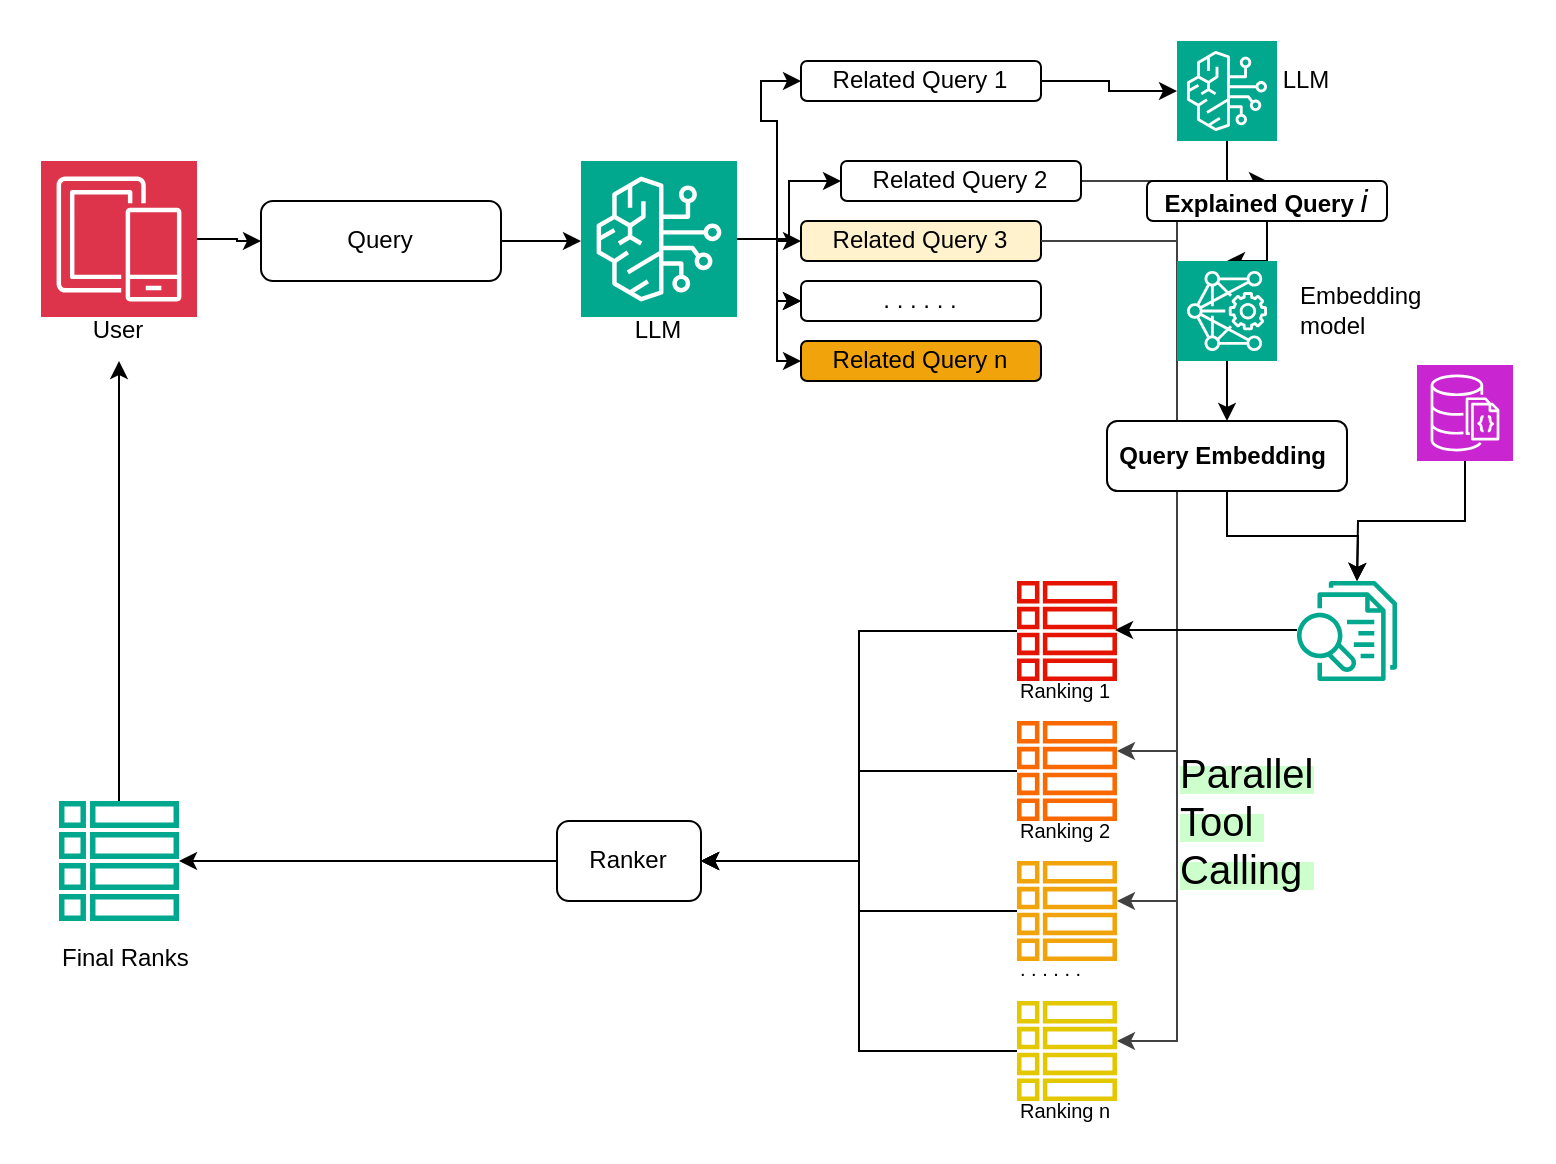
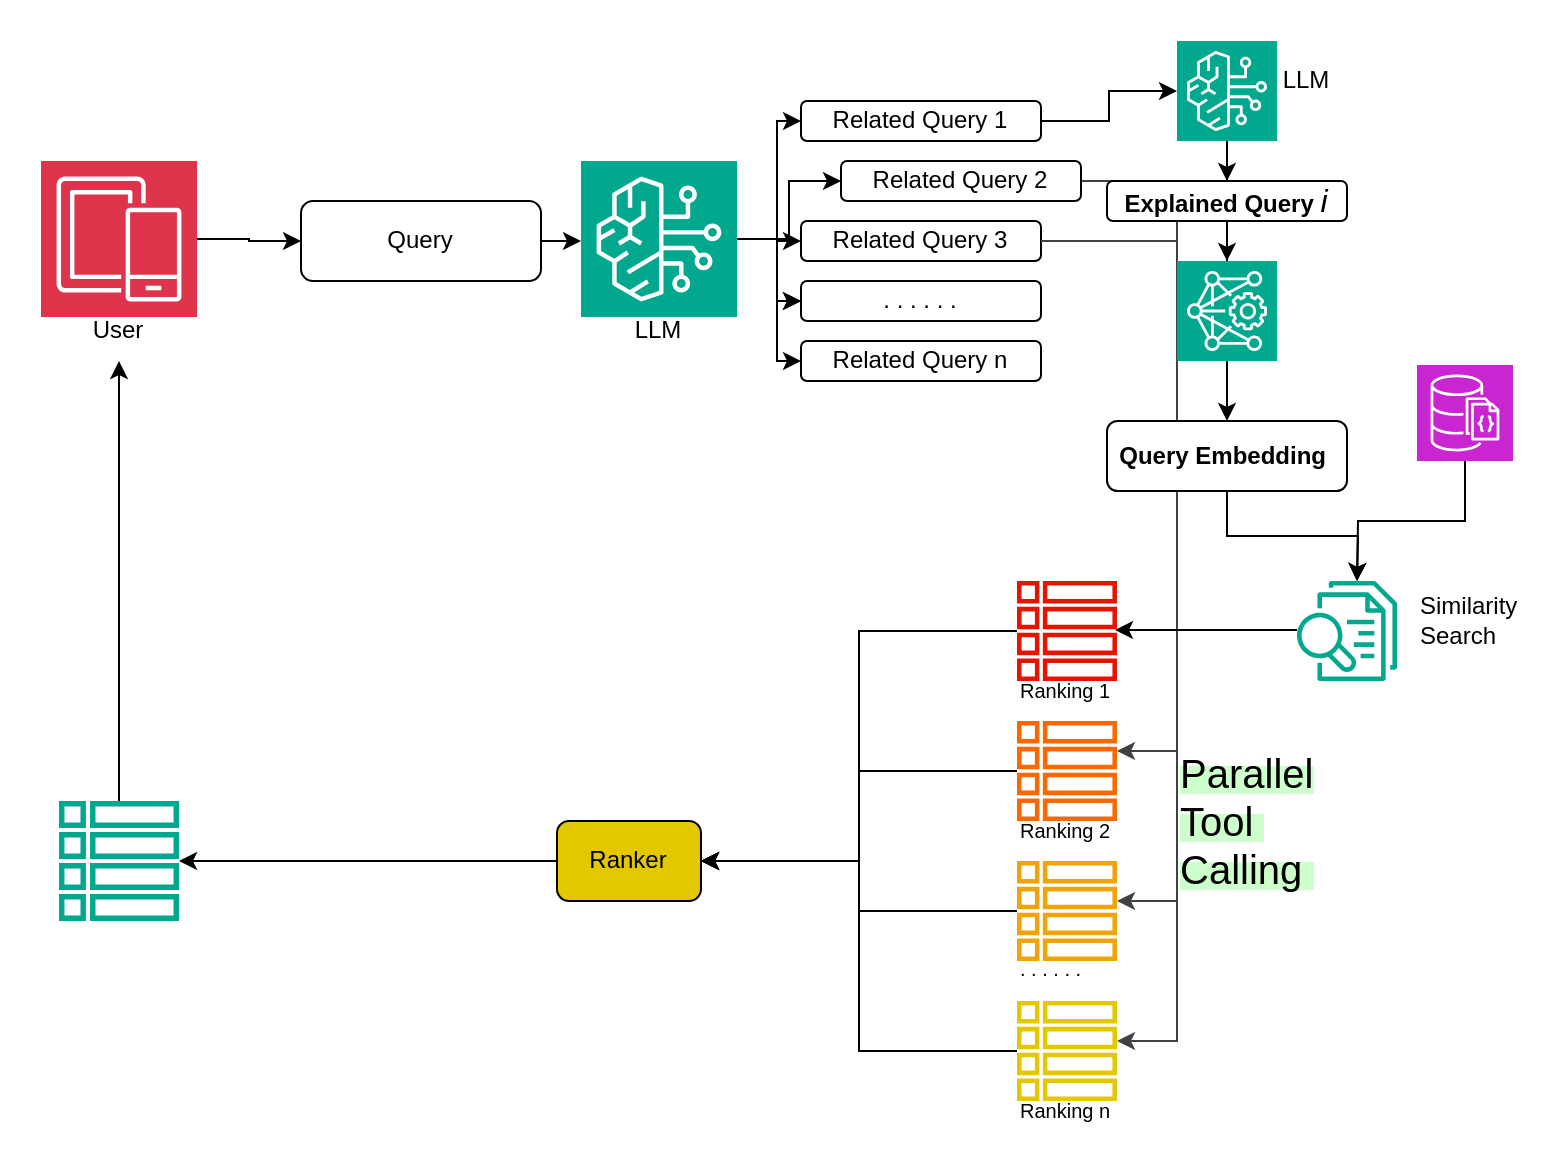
  <mxCell id="0" />
  <mxCell id="1" parent="0" />
  <mxCell id="2" value="" style="edgeStyle=orthogonalEdgeStyle;rounded=0;orthogonalLoop=1;jettySize=auto;html=1;" edge="1" parent="1" source="8" target="21"><mxGeometry relative="1" as="geometry" /></mxCell>
  <mxCell id="3" value="" style="edgeStyle=orthogonalEdgeStyle;rounded=0;orthogonalLoop=1;jettySize=auto;html=1;" edge="1" parent="1" source="8" target="21"><mxGeometry relative="1" as="geometry" /></mxCell>
  <mxCell id="4" style="edgeStyle=orthogonalEdgeStyle;rounded=0;orthogonalLoop=1;jettySize=auto;html=1;exitX=1;exitY=0.5;exitDx=0;exitDy=0;exitPerimeter=0;entryX=0;entryY=0.5;entryDx=0;entryDy=0;" edge="1" parent="1" source="8" target="17"><mxGeometry relative="1" as="geometry" /></mxCell>
  <mxCell id="5" style="edgeStyle=orthogonalEdgeStyle;rounded=0;orthogonalLoop=1;jettySize=auto;html=1;exitX=1;exitY=0.5;exitDx=0;exitDy=0;exitPerimeter=0;entryX=0;entryY=0.5;entryDx=0;entryDy=0;" edge="1" parent="1" source="8" target="19"><mxGeometry relative="1" as="geometry" /></mxCell>
  <mxCell id="6" style="edgeStyle=orthogonalEdgeStyle;rounded=0;orthogonalLoop=1;jettySize=auto;html=1;exitX=1;exitY=0.5;exitDx=0;exitDy=0;exitPerimeter=0;" edge="1" parent="1" source="8" target="20"><mxGeometry relative="1" as="geometry" /></mxCell>
  <mxCell id="7" style="edgeStyle=orthogonalEdgeStyle;rounded=0;orthogonalLoop=1;jettySize=auto;html=1;exitX=1;exitY=0.5;exitDx=0;exitDy=0;exitPerimeter=0;entryX=0;entryY=0.5;entryDx=0;entryDy=0;" edge="1" parent="1" source="8" target="22"><mxGeometry relative="1" as="geometry"><Array as="points"><mxPoint x="388" y="119" /><mxPoint x="388" y="180" /></Array></mxGeometry></mxCell>
  <mxCell id="8" value="" style="sketch=0;points=[[0,0,0],[0.25,0,0],[0.5,0,0],[0.75,0,0],[1,0,0],[0,1,0],[0.25,1,0],[0.5,1,0],[0.75,1,0],[1,1,0],[0,0.25,0],[0,0.5,0],[0,0.75,0],[1,0.25,0],[1,0.5,0],[1,0.75,0]];outlineConnect=0;fontColor=#232F3E;fillColor=#01A88D;strokeColor=#ffffff;dashed=0;verticalLabelPosition=bottom;verticalAlign=top;align=center;html=1;fontSize=12;fontStyle=0;aspect=fixed;shape=mxgraph.aws4.resourceIcon;resIcon=mxgraph.aws4.bedrock;" vertex="1" parent="1"><mxGeometry x="290" y="80" width="78" height="78" as="geometry" /></mxCell>
  <mxCell id="9" value="" style="edgeStyle=orthogonalEdgeStyle;rounded=0;orthogonalLoop=1;jettySize=auto;html=1;" edge="1" parent="1" source="10" target="12"><mxGeometry relative="1" as="geometry" /></mxCell>
  <mxCell id="10" value="" style="sketch=0;points=[[0,0,0],[0.25,0,0],[0.5,0,0],[0.75,0,0],[1,0,0],[0,1,0],[0.25,1,0],[0.5,1,0],[0.75,1,0],[1,1,0],[0,0.25,0],[0,0.5,0],[0,0.75,0],[1,0.25,0],[1,0.5,0],[1,0.75,0]];outlineConnect=0;fontColor=#232F3E;fillColor=#DD344C;strokeColor=#ffffff;dashed=0;verticalLabelPosition=bottom;verticalAlign=top;align=center;html=1;fontSize=12;fontStyle=0;aspect=fixed;shape=mxgraph.aws4.resourceIcon;resIcon=mxgraph.aws4.mobile;" vertex="1" parent="1"><mxGeometry x="20" y="80" width="78" height="78" as="geometry" /></mxCell>
  <mxCell id="11" value="" style="edgeStyle=orthogonalEdgeStyle;rounded=0;orthogonalLoop=1;jettySize=auto;html=1;" edge="1" parent="1" source="12" target="8"><mxGeometry relative="1" as="geometry"><Array as="points"><mxPoint x="278" y="120" /><mxPoint x="278" y="120" /></Array></mxGeometry></mxCell>
- <mxCell id="12" value="Query" style="rounded=1;whiteSpace=wrap;html=1;" vertex="1" parent="1"><mxGeometry x="130" y="100" width="120" height="40" as="geometry" /></mxCell>
+ <mxCell id="12" value="Query" style="rounded=1;whiteSpace=wrap;html=1;" vertex="1" parent="1"><mxGeometry x="150" y="100" width="120" height="40" as="geometry" /></mxCell>
  <mxCell id="13" value="User" style="text;html=1;align=center;verticalAlign=middle;whiteSpace=wrap;rounded=0;" vertex="1" parent="1"><mxGeometry x="29" y="150" width="60" height="30" as="geometry" /></mxCell>
  <mxCell id="14" value="LLM" style="text;html=1;align=center;verticalAlign=middle;whiteSpace=wrap;rounded=0;" vertex="1" parent="1"><mxGeometry x="299" y="150" width="60" height="30" as="geometry" /></mxCell>
  <mxCell id="15" style="edgeStyle=orthogonalEdgeStyle;rounded=0;orthogonalLoop=1;jettySize=auto;html=1;exitX=1;exitY=0.5;exitDx=0;exitDy=0;fillColor=#f5f5f5;strokeColor=#414141;" edge="1" parent="1" source="19" target="44"><mxGeometry relative="1" as="geometry"><mxPoint x="558" y="430" as="targetPoint" /><mxPoint x="530" y="100" as="sourcePoint" /><Array as="points"><mxPoint x="588" y="90" /><mxPoint x="588" y="450" /></Array></mxGeometry></mxCell>
  <mxCell id="16" style="edgeStyle=orthogonalEdgeStyle;rounded=0;orthogonalLoop=1;jettySize=auto;html=1;exitX=1;exitY=0.5;exitDx=0;exitDy=0;" edge="1" parent="1" source="17" target="24"><mxGeometry relative="1" as="geometry" /></mxCell>
- <mxCell id="17" value="Related Query 1" style="rounded=1;whiteSpace=wrap;html=1;" vertex="1" parent="1"><mxGeometry x="400" y="30" width="120" height="20" as="geometry" /></mxCell>
+ <mxCell id="17" value="Related Query 1" style="rounded=1;whiteSpace=wrap;html=1;" vertex="1" parent="1"><mxGeometry x="400" y="50" width="120" height="20" as="geometry" /></mxCell>
  <mxCell id="18" style="edgeStyle=orthogonalEdgeStyle;rounded=0;orthogonalLoop=1;jettySize=auto;html=1;exitX=1;exitY=0.5;exitDx=0;exitDy=0;fillColor=#f5f5f5;strokeColor=#414141;" edge="1" parent="1" source="19" target="42"><mxGeometry relative="1" as="geometry"><mxPoint x="588" y="390" as="targetPoint" /><Array as="points"><mxPoint x="588" y="90" /><mxPoint x="588" y="375" /></Array></mxGeometry></mxCell>
  <mxCell id="19" value="Related Query 2" style="rounded=1;whiteSpace=wrap;html=1;" vertex="1" parent="1"><mxGeometry x="420" y="80" width="120" height="20" as="geometry" /></mxCell>
- <mxCell id="20" value="Related Query 3" style="rounded=1;whiteSpace=wrap;html=1;fillColor=#fff2cc;" vertex="1" parent="1"><mxGeometry x="400" y="110" width="120" height="20" as="geometry" /></mxCell>
+ <mxCell id="20" value="Related Query 3" style="rounded=1;whiteSpace=wrap;html=1;" vertex="1" parent="1"><mxGeometry x="400" y="110" width="120" height="20" as="geometry" /></mxCell>
  <mxCell id="21" value=". . . . . ." style="rounded=1;whiteSpace=wrap;html=1;" vertex="1" parent="1"><mxGeometry x="400" y="140" width="120" height="20" as="geometry" /></mxCell>
- <mxCell id="22" value="Related Query n" style="rounded=1;whiteSpace=wrap;html=1;fillColor=#f0a30a;" vertex="1" parent="1"><mxGeometry x="400" y="170" width="120" height="20" as="geometry" /></mxCell>
+ <mxCell id="22" value="Related Query n" style="rounded=1;whiteSpace=wrap;html=1;" vertex="1" parent="1"><mxGeometry x="400" y="170" width="120" height="20" as="geometry" /></mxCell>
  <mxCell id="23" style="edgeStyle=orthogonalEdgeStyle;rounded=0;orthogonalLoop=1;jettySize=auto;html=1;exitX=0.5;exitY=1;exitDx=0;exitDy=0;exitPerimeter=0;" edge="1" parent="1" source="24" target="26"><mxGeometry relative="1" as="geometry" /></mxCell>
  <mxCell id="24" value="" style="sketch=0;points=[[0,0,0],[0.25,0,0],[0.5,0,0],[0.75,0,0],[1,0,0],[0,1,0],[0.25,1,0],[0.5,1,0],[0.75,1,0],[1,1,0],[0,0.25,0],[0,0.5,0],[0,0.75,0],[1,0.25,0],[1,0.5,0],[1,0.75,0]];outlineConnect=0;fontColor=#232F3E;fillColor=#01A88D;strokeColor=#ffffff;dashed=0;verticalLabelPosition=bottom;verticalAlign=top;align=center;html=1;fontSize=12;fontStyle=0;aspect=fixed;shape=mxgraph.aws4.resourceIcon;resIcon=mxgraph.aws4.bedrock;" vertex="1" parent="1"><mxGeometry x="588" y="20" width="50" height="50" as="geometry" /></mxCell>
  <mxCell id="25" style="edgeStyle=orthogonalEdgeStyle;rounded=0;orthogonalLoop=1;jettySize=auto;html=1;exitX=0.5;exitY=1;exitDx=0;exitDy=0;" edge="1" parent="1" source="26" target="31"><mxGeometry relative="1" as="geometry" /></mxCell>
- <mxCell id="26" value="&lt;b&gt;Explained Query&lt;/b&gt; &lt;font style=&quot;font-size: 16px;&quot;&gt;&lt;i style=&quot;&quot;&gt;i&lt;/i&gt;&lt;/font&gt;" style="rounded=1;whiteSpace=wrap;html=1;" vertex="1" parent="1"><mxGeometry x="573" y="90" width="120" height="20" as="geometry" /></mxCell>
+ <mxCell id="26" value="&lt;b&gt;Explained Query&lt;/b&gt; &lt;font style=&quot;font-size: 16px;&quot;&gt;&lt;i style=&quot;&quot;&gt;i&lt;/i&gt;&lt;/font&gt;" style="rounded=1;whiteSpace=wrap;html=1;" vertex="1" parent="1"><mxGeometry x="553" y="90" width="120" height="20" as="geometry" /></mxCell>
  <mxCell id="27" value="" style="sketch=0;points=[[0,0,0],[0.25,0,0],[0.5,0,0],[0.75,0,0],[1,0,0],[0,1,0],[0.25,1,0],[0.5,1,0],[0.75,1,0],[1,1,0],[0,0.25,0],[0,0.5,0],[0,0.75,0],[1,0.25,0],[1,0.5,0],[1,0.75,0]];outlineConnect=0;fontColor=#232F3E;fillColor=#C925D1;strokeColor=#ffffff;dashed=0;verticalLabelPosition=bottom;verticalAlign=top;align=center;html=1;fontSize=12;fontStyle=0;aspect=fixed;shape=mxgraph.aws4.resourceIcon;resIcon=mxgraph.aws4.documentdb_with_mongodb_compatibility;" vertex="1" parent="1"><mxGeometry x="708" y="182" width="48" height="48" as="geometry" /></mxCell>
  <mxCell id="28" style="edgeStyle=orthogonalEdgeStyle;rounded=0;orthogonalLoop=1;jettySize=auto;html=1;exitX=1;exitY=0.5;exitDx=0;exitDy=0;fillColor=#f5f5f5;strokeColor=#414141;" edge="1" parent="1" source="20" target="47"><mxGeometry relative="1" as="geometry"><mxPoint x="558" y="480" as="targetPoint" /><mxPoint x="520" y="140" as="sourcePoint" /><Array as="points"><mxPoint x="588" y="120" /><mxPoint x="588" y="520" /></Array></mxGeometry></mxCell>
  <mxCell id="29" style="edgeStyle=orthogonalEdgeStyle;rounded=0;orthogonalLoop=1;jettySize=auto;html=1;exitX=0.5;exitY=1;exitDx=0;exitDy=0;exitPerimeter=0;entryX=0.5;entryY=0;entryDx=0;entryDy=0;" edge="1" parent="1" source="31" target="32"><mxGeometry relative="1" as="geometry" /></mxCell>
  <mxCell id="30" value="LLM" style="text;html=1;align=center;verticalAlign=middle;whiteSpace=wrap;rounded=0;" vertex="1" parent="1"><mxGeometry x="633" y="30" width="40" height="20" as="geometry" /></mxCell>
  <mxCell id="31" value="" style="sketch=0;points=[[0,0,0],[0.25,0,0],[0.5,0,0],[0.75,0,0],[1,0,0],[0,1,0],[0.25,1,0],[0.5,1,0],[0.75,1,0],[1,1,0],[0,0.25,0],[0,0.5,0],[0,0.75,0],[1,0.25,0],[1,0.5,0],[1,0.75,0]];outlineConnect=0;fontColor=#232F3E;fillColor=#01A88D;strokeColor=#ffffff;dashed=0;verticalLabelPosition=bottom;verticalAlign=top;align=center;html=1;fontSize=12;fontStyle=0;aspect=fixed;shape=mxgraph.aws4.resourceIcon;resIcon=mxgraph.aws4.deep_learning_amis;" vertex="1" parent="1"><mxGeometry x="588" y="130" width="50" height="50" as="geometry" /></mxCell>
  <mxCell id="32" value="&lt;b&gt;Query Embedding&lt;/b&gt;&amp;nbsp;" style="rounded=1;whiteSpace=wrap;html=1;" vertex="1" parent="1"><mxGeometry x="553" y="210" width="120" height="35" as="geometry" /></mxCell>
- <mxCell id="33" value="Embedding&lt;br&gt;model&amp;nbsp;" style="text;html=1;align=left;verticalAlign=middle;whiteSpace=wrap;rounded=0;" vertex="1" parent="1"><mxGeometry x="648" y="145" width="40" height="20" as="geometry" /></mxCell>
  <mxCell id="34" style="edgeStyle=orthogonalEdgeStyle;rounded=0;orthogonalLoop=1;jettySize=auto;html=1;exitX=0.5;exitY=1;exitDx=0;exitDy=0;entryX=0.5;entryY=0.3;entryDx=0;entryDy=0;entryPerimeter=0;" edge="1" parent="1" source="32"><mxGeometry relative="1" as="geometry"><mxPoint x="678" y="290" as="targetPoint" /></mxGeometry></mxCell>
  <mxCell id="35" style="edgeStyle=orthogonalEdgeStyle;rounded=0;orthogonalLoop=1;jettySize=auto;html=1;exitX=0.5;exitY=1;exitDx=0;exitDy=0;exitPerimeter=0;entryX=0.5;entryY=0.3;entryDx=0;entryDy=0;entryPerimeter=0;" edge="1" parent="1" source="27"><mxGeometry relative="1" as="geometry"><mxPoint x="678" y="290" as="targetPoint" /></mxGeometry></mxCell>
  <mxCell id="36" style="edgeStyle=orthogonalEdgeStyle;rounded=0;orthogonalLoop=1;jettySize=auto;html=1;" edge="1" parent="1" source="37"><mxGeometry relative="1" as="geometry"><mxPoint x="557" y="314.48" as="targetPoint" /></mxGeometry></mxCell>
  <mxCell id="37" value="" style="sketch=0;outlineConnect=0;fontColor=#232F3E;gradientColor=none;fillColor=#01A88D;strokeColor=none;dashed=0;verticalLabelPosition=bottom;verticalAlign=top;align=center;html=1;fontSize=12;fontStyle=0;aspect=fixed;pointerEvents=1;shape=mxgraph.aws4.textract_analyze_lending;" vertex="1" parent="1"><mxGeometry x="648" y="290" width="50" height="50" as="geometry" /></mxCell>
+ <mxCell id="38" value="&lt;span style=&quot;text-align: center;&quot;&gt;Similarity Search&lt;/span&gt;" style="text;html=1;align=left;verticalAlign=middle;whiteSpace=wrap;rounded=0;" vertex="1" parent="1"><mxGeometry x="708" y="300" width="40" height="20" as="geometry" /></mxCell>
  <mxCell id="39" style="edgeStyle=orthogonalEdgeStyle;rounded=0;orthogonalLoop=1;jettySize=auto;html=1;entryX=1;entryY=0.5;entryDx=0;entryDy=0;" edge="1" parent="1" source="40" target="52"><mxGeometry relative="1" as="geometry" /></mxCell>
  <mxCell id="40" value="" style="sketch=0;outlineConnect=0;fillColor=#e51400;strokeColor=#B20000;dashed=0;verticalLabelPosition=bottom;verticalAlign=top;align=center;html=1;fontSize=12;fontStyle=0;aspect=fixed;pointerEvents=1;shape=mxgraph.aws4.table;fontColor=#ffffff;" vertex="1" parent="1"><mxGeometry x="508" y="290" width="50" height="50" as="geometry" /></mxCell>
  <mxCell id="41" style="edgeStyle=orthogonalEdgeStyle;rounded=0;orthogonalLoop=1;jettySize=auto;html=1;entryX=1;entryY=0.5;entryDx=0;entryDy=0;" edge="1" parent="1" source="42" target="52"><mxGeometry relative="1" as="geometry" /></mxCell>
  <mxCell id="42" value="" style="sketch=0;outlineConnect=0;fillColor=#fa6800;strokeColor=#C73500;dashed=0;verticalLabelPosition=bottom;verticalAlign=top;align=center;html=1;fontSize=12;fontStyle=0;aspect=fixed;pointerEvents=1;shape=mxgraph.aws4.table;fontColor=#000000;" vertex="1" parent="1"><mxGeometry x="508" y="360" width="50" height="50" as="geometry" /></mxCell>
  <mxCell id="43" style="edgeStyle=orthogonalEdgeStyle;rounded=0;orthogonalLoop=1;jettySize=auto;html=1;entryX=1;entryY=0.5;entryDx=0;entryDy=0;" edge="1" parent="1" source="44" target="52"><mxGeometry relative="1" as="geometry"><mxPoint x="448" y="430" as="targetPoint" /></mxGeometry></mxCell>
  <mxCell id="44" value="" style="sketch=0;outlineConnect=0;fillColor=#f0a30a;strokeColor=#BD7000;dashed=0;verticalLabelPosition=bottom;verticalAlign=top;align=center;html=1;fontSize=12;fontStyle=0;aspect=fixed;pointerEvents=1;shape=mxgraph.aws4.table;fontColor=#000000;" vertex="1" parent="1"><mxGeometry x="508" y="430" width="50" height="50" as="geometry" /></mxCell>
  <mxCell id="45" value="Ranking 1" style="text;html=1;align=left;verticalAlign=middle;whiteSpace=wrap;rounded=0;fontSize=10;" vertex="1" parent="1"><mxGeometry x="508" y="340" width="58" height="10" as="geometry" /></mxCell>
  <mxCell id="46" style="edgeStyle=orthogonalEdgeStyle;rounded=0;orthogonalLoop=1;jettySize=auto;html=1;entryX=1;entryY=0.5;entryDx=0;entryDy=0;" edge="1" parent="1" source="47" target="52"><mxGeometry relative="1" as="geometry" /></mxCell>
  <mxCell id="47" value="" style="sketch=0;outlineConnect=0;fillColor=#e3c800;strokeColor=#B09500;dashed=0;verticalLabelPosition=bottom;verticalAlign=top;align=center;html=1;fontSize=12;fontStyle=0;aspect=fixed;pointerEvents=1;shape=mxgraph.aws4.table;fontColor=#000000;" vertex="1" parent="1"><mxGeometry x="508" y="500" width="50" height="50" as="geometry" /></mxCell>
  <mxCell id="48" value="Ranking 2" style="text;html=1;align=left;verticalAlign=middle;whiteSpace=wrap;rounded=0;fontSize=10;" vertex="1" parent="1"><mxGeometry x="508" y="410" width="58" height="10" as="geometry" /></mxCell>
  <mxCell id="49" value=". . . . . .&amp;nbsp;" style="text;html=1;align=left;verticalAlign=middle;whiteSpace=wrap;rounded=0;fontSize=10;" vertex="1" parent="1"><mxGeometry x="508" y="479" width="58" height="10" as="geometry" /></mxCell>
  <mxCell id="50" value="Ranking n" style="text;html=1;align=left;verticalAlign=middle;whiteSpace=wrap;rounded=0;fontSize=10;" vertex="1" parent="1"><mxGeometry x="508" y="550" width="58" height="10" as="geometry" /></mxCell>
  <mxCell id="51" style="edgeStyle=orthogonalEdgeStyle;rounded=0;orthogonalLoop=1;jettySize=auto;html=1;" edge="1" parent="1" source="52" target="54"><mxGeometry relative="1" as="geometry" /></mxCell>
- <mxCell id="52" value="Ranker" style="rounded=1;whiteSpace=wrap;html=1;" vertex="1" parent="1"><mxGeometry x="278" y="410" width="72" height="40" as="geometry" /></mxCell>
+ <mxCell id="52" value="Ranker" style="rounded=1;whiteSpace=wrap;html=1;fillColor=#e3c800;" vertex="1" parent="1"><mxGeometry x="278" y="410" width="72" height="40" as="geometry" /></mxCell>
  <mxCell id="53" style="edgeStyle=orthogonalEdgeStyle;rounded=0;orthogonalLoop=1;jettySize=auto;html=1;" edge="1" parent="1" source="54" target="13"><mxGeometry relative="1" as="geometry" /></mxCell>
  <mxCell id="54" value="" style="sketch=0;outlineConnect=0;fillColor=light-dark(#01a88d, #ff9281);strokeColor=#B20000;dashed=0;verticalLabelPosition=bottom;verticalAlign=top;align=center;html=1;fontSize=12;fontStyle=0;aspect=fixed;pointerEvents=1;shape=mxgraph.aws4.table;fontColor=#ffffff;" vertex="1" parent="1"><mxGeometry x="29" y="400" width="60" height="60" as="geometry" /></mxCell>
- <mxCell id="55" value="Final Ranks" style="text;html=1;align=left;verticalAlign=middle;whiteSpace=wrap;rounded=0;" vertex="1" parent="1"><mxGeometry x="29" y="469" width="69" height="20" as="geometry" /></mxCell>
  <mxCell id="56" value="&lt;span style=&quot;text-align: center; background-color: rgb(204, 255, 204);&quot;&gt;&lt;font style=&quot;font-size: 20px;&quot;&gt;Parallel&lt;br&gt;Tool&amp;nbsp;&lt;br&gt;Calling&amp;nbsp;&lt;/font&gt;&lt;/span&gt;" style="text;html=1;align=left;verticalAlign=middle;whiteSpace=wrap;rounded=0;" vertex="1" parent="1"><mxGeometry x="588" y="360" width="80" height="100" as="geometry" /></mxCell>
